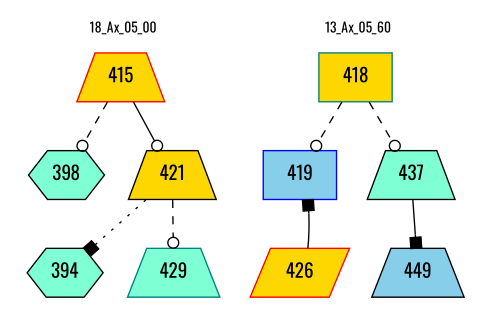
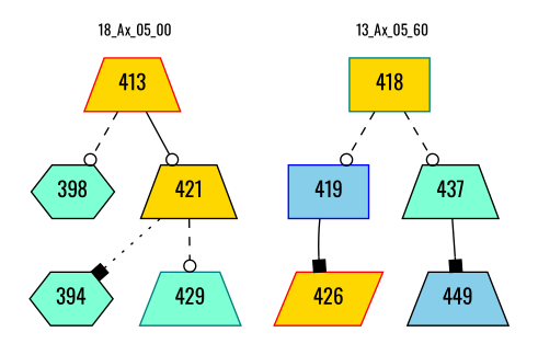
  digraph {
    fontname=Oswald
    node [color=black fillcolor=gold fontname=Oswald shape=trapezium style=filled]
    edge [arrowhead=odot color=black fontname=Oswald style=dashed]
-   n1 [color=red label=415]
+   n1 [color=red label=413]
    n2 [fillcolor=aquamarine label=398 shape=hexagon]
    n3 [label=421]
    n4 [fillcolor=aquamarine label=394 shape=hexagon]
    n5 [color=teal fillcolor=aquamarine label=429]
    n6 [color=teal label=418 shape=box]
    n7 [color=blue fillcolor=skyblue label=419 shape=box]
    n8 [fillcolor=aquamarine label=437]
    n9 [color=red label=426 shape=parallelogram]
    n10 [fillcolor=skyblue label=449]
    subgraph cluster_1 {
      color=white
      fontsize=10
      label="18_Ax_05_00"
      n1
      n2
      n3
      n4
      n5
    }
    subgraph cluster_2 {
      color=white
      fontsize=10
      label="13_Ax_05_60"
      n6
      n7
      n8
      n9
      n10
    }
    n1 -> n2
    n1 -> n3 [style=solid]
    n3 -> n4 [arrowhead=box style=dotted]
    n3 -> n5
    n6 -> n7
    n6 -> n8
-   n9 -> n7 [arrowhead=box style=solid]
+   n7 -> n9 [arrowhead=box style=solid]
    n8 -> n10 [arrowhead=box style=solid]
  }
